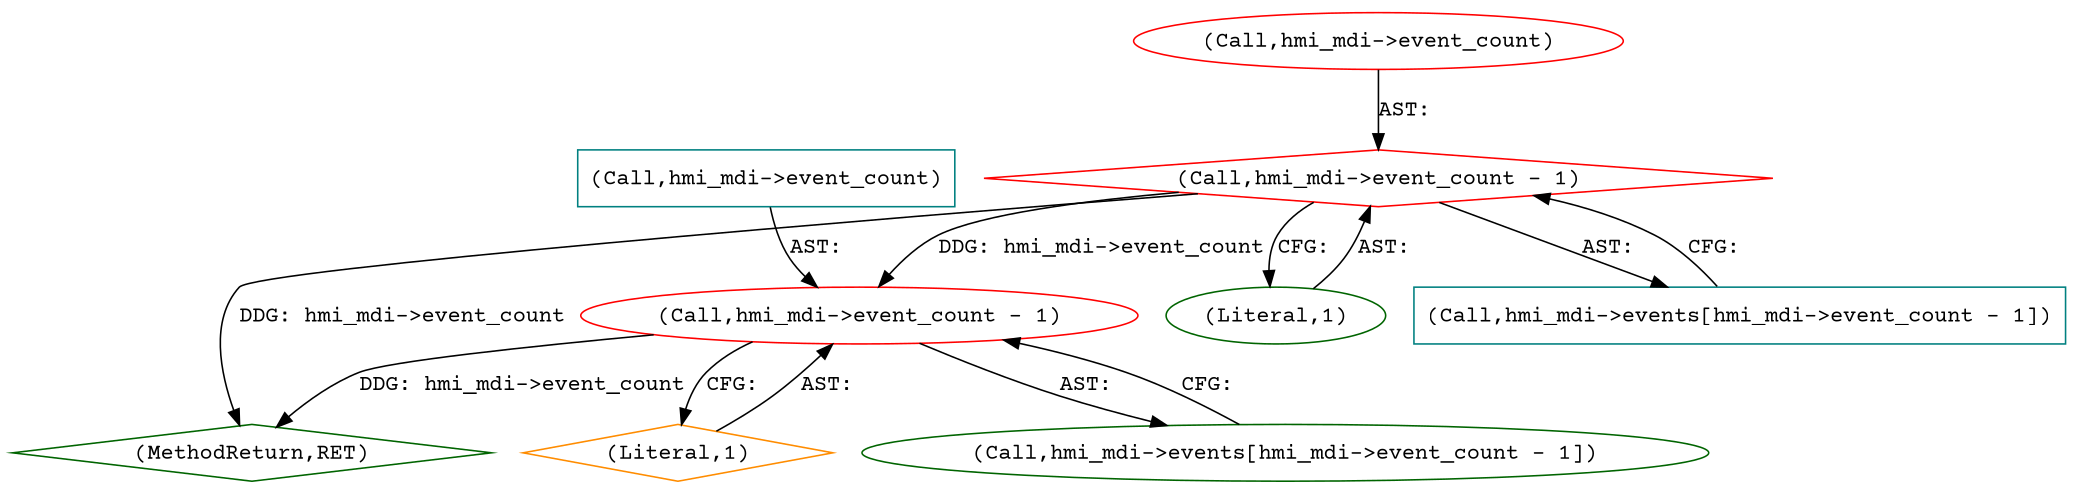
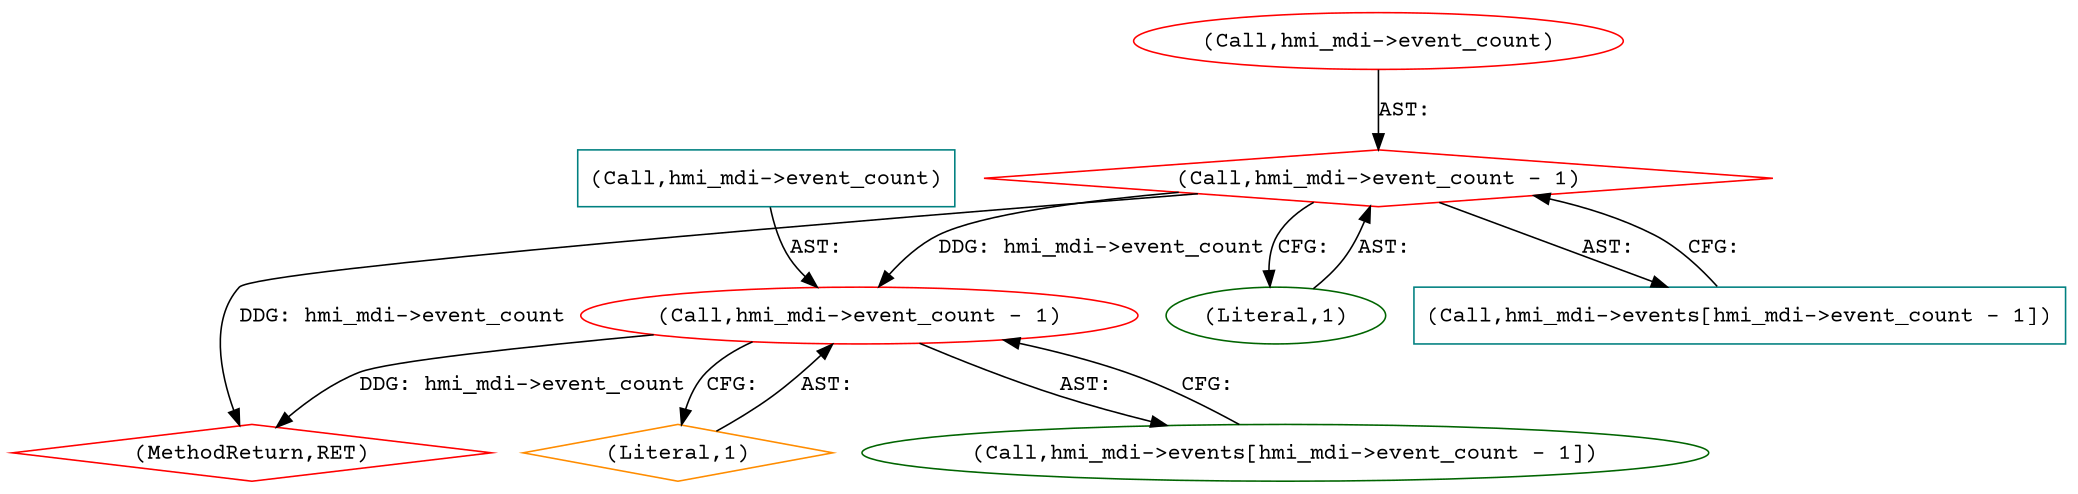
  digraph {
    fontname="Courier Prime"
    node [color=red shape=ellipse fontname="Courier Prime"]
    edge [fontname="Courier Prime"]
    n1 [label="(Call,hmi_mdi->event_count - 1)" shape=diamond]
    n2 [label="(Call,hmi_mdi->event_count - 1)"]
    n3 [label="(Literal,1)" color=darkgreen]
    n4 [label="(Call,hmi_mdi->events[hmi_mdi->event_count - 1])" color=teal shape=box]
-   n5 [label="(MethodReturn,RET)" color=darkgreen shape=diamond]
+   n5 [label="(MethodReturn,RET)" shape=diamond]
    n6 [label="(Literal,1)" color=darkorange shape=diamond]
    n7 [label="(Call,hmi_mdi->events[hmi_mdi->event_count - 1])" color=darkgreen]
    n8 [label="(Call,hmi_mdi->event_count)" color=teal shape=box]
    n9 [label="(Call,hmi_mdi->event_count)"]
    n1 -> n2 [label="DDG: hmi_mdi->event_count"]
    n1 -> n3 [label="CFG: "]
    n1 -> n4 [label="AST: "]
    n1 -> n5 [label="DDG: hmi_mdi->event_count"]
    n2 -> n5 [label="DDG: hmi_mdi->event_count"]
    n2 -> n6 [label="CFG: "]
    n2 -> n7 [label="AST: "]
    n3 -> n1 [label="AST: "]
    n4 -> n1 [label="CFG: "]
    n6 -> n2 [label="AST: "]
    n7 -> n2 [label="CFG: "]
    n8 -> n2 [label="AST: "]
    n9 -> n1 [label="AST: "]
  }
